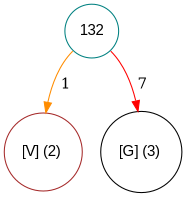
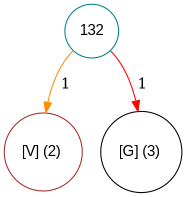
  digraph {
    node [fontname=Arial shape=circle]
    n1 [color=black label="[G] (3) " width=0.5]
    132 [color=teal width=0.5]
    n3 [color=brown label="[V] (2) " width=0.5]
-   132 -> n1 [color=red label=" 7" tailport=se]
+   132 -> n1 [color=red label=" 1" tailport=se]
    132 -> n3 [color=darkorange label=" 1" tailport=sw]
  }
